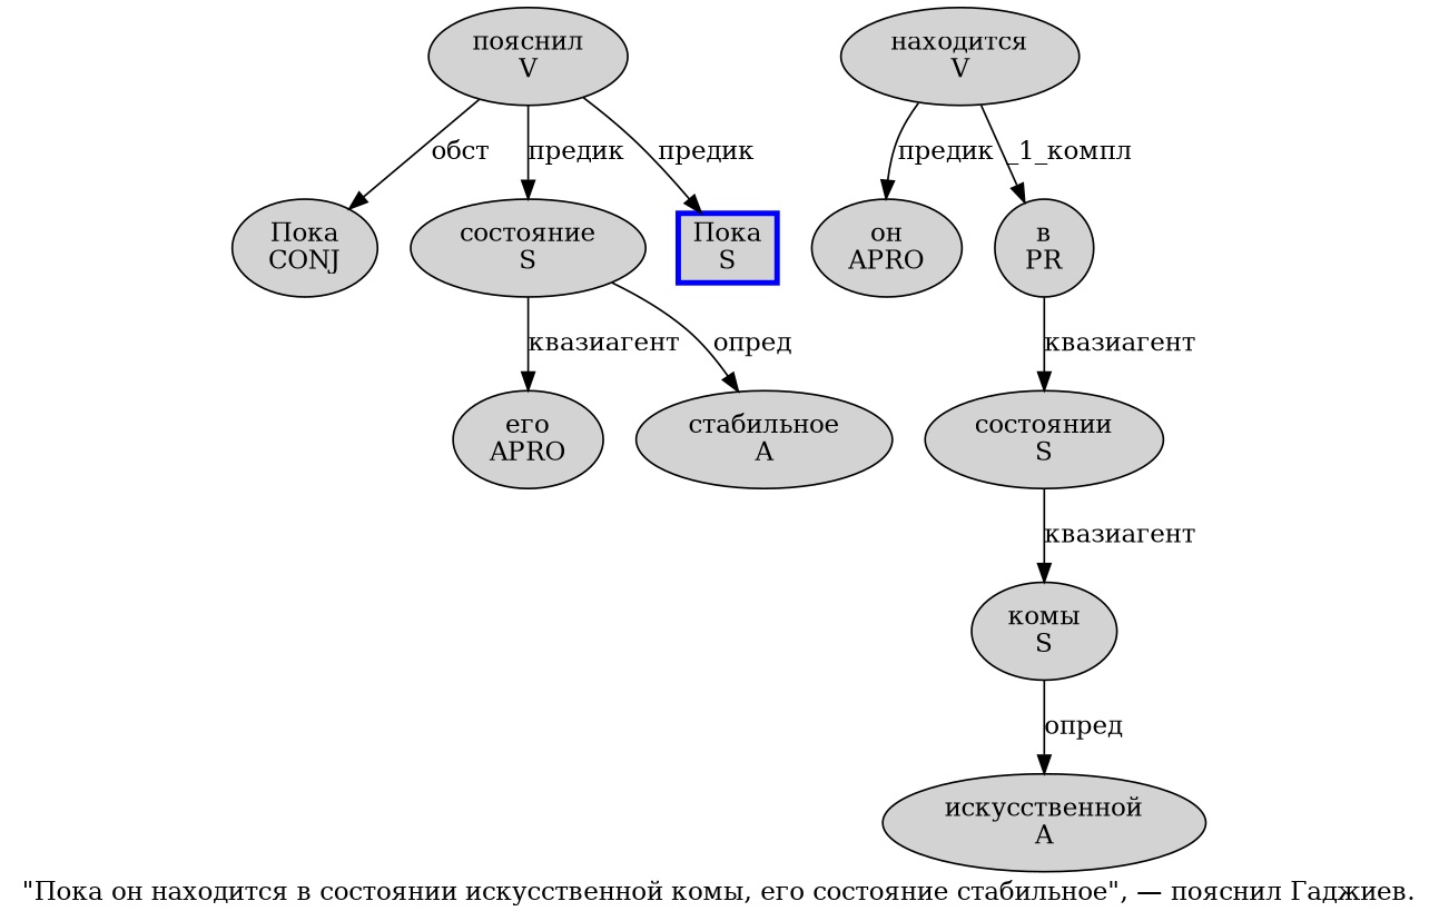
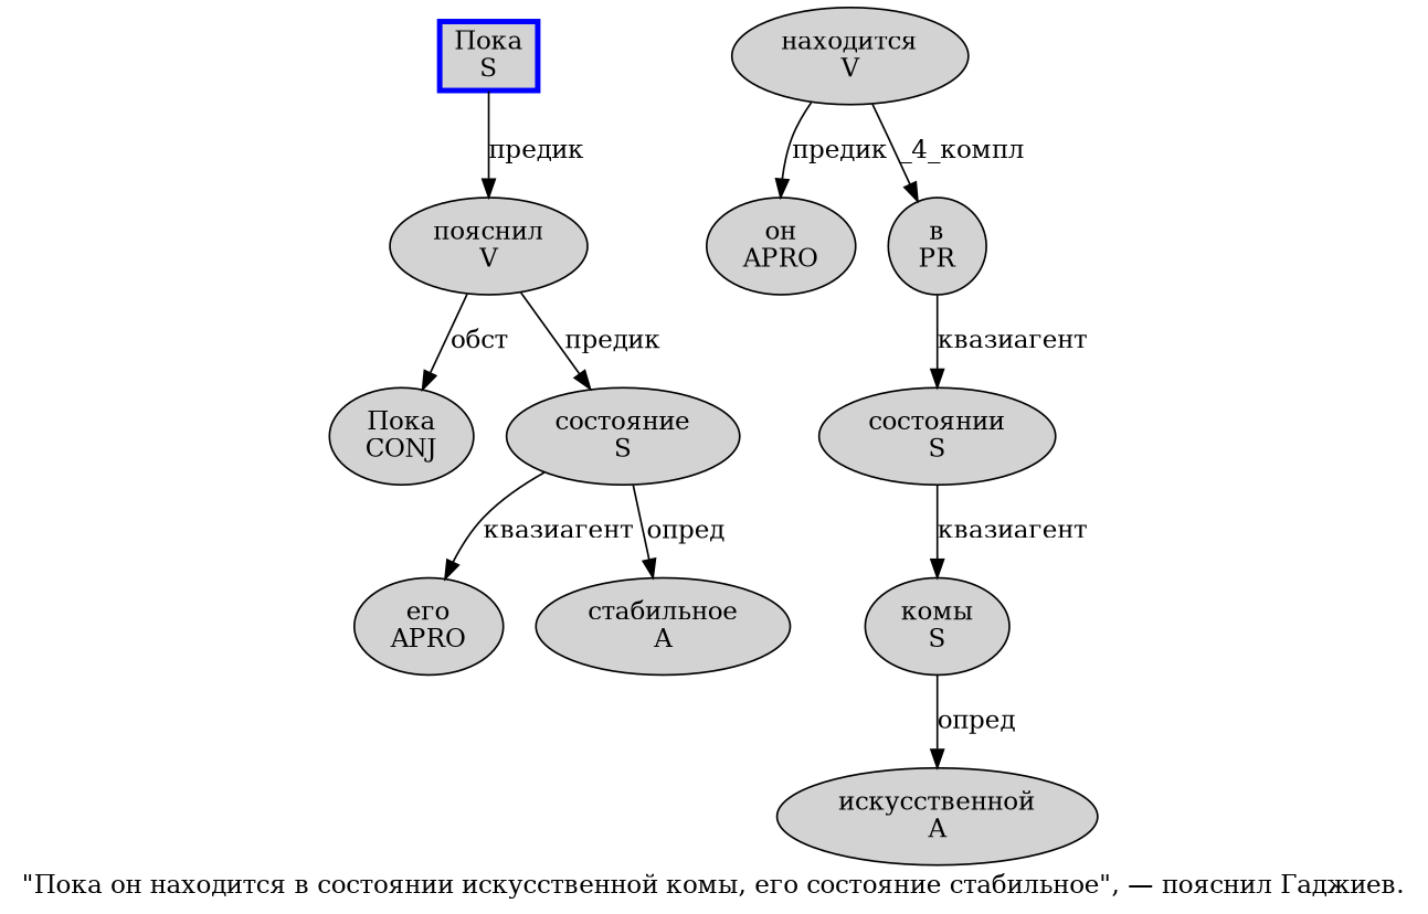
  digraph {
    label="\"Пока он находится в состоянии искусственной комы, его состояние стабильное\", — пояснил Гаджиев."
    node [fillcolor=lightgray penwidth=1 shape=ellipse style=filled]
    n1 [label="Пока\nCONJ"]
    n2 [label="находится\nV"]
    n3 [label="он\nAPRO"]
    n4 [label="в\nPR"]
    n5 [label="состоянии\nS"]
    n6 [label="комы\nS"]
    n7 [label="искусственной\nA"]
    n8 [label="его\nAPRO"]
    n9 [label="состояние\nS"]
    n10 [label="стабильное\nA"]
    n11 [label="пояснил\nV"]
    n12 [color=blue label="Пока\nS" penwidth=3 shape=box]
    n2 -> n3 [label="предик"]
-   n2 -> n4 [label="_1_компл"]
+   n2 -> n4 [label="_4_компл"]
    n4 -> n5 [label="квазиагент"]
    n5 -> n6 [label="квазиагент"]
    n6 -> n7 [label="опред"]
    n9 -> n8 [label="квазиагент"]
    n9 -> n10 [label="опред"]
    n11 -> n1 [label="обст"]
    n11 -> n9 [label="предик"]
-   n11 -> n12 [label="предик"]
+   n12 -> n11 [label="предик"]
  }
